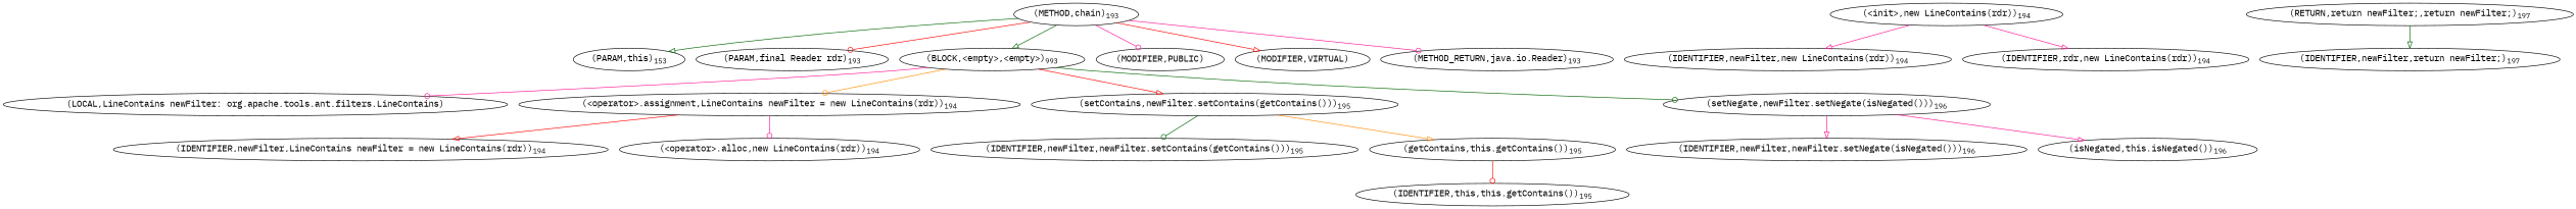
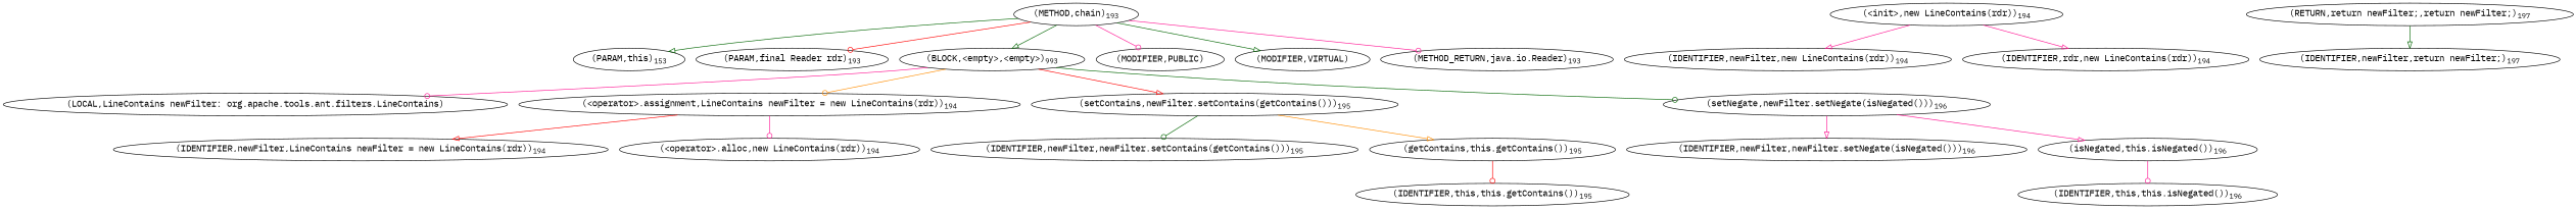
  digraph {
    fontname="IBM Plex Mono"
    node [fontname="IBM Plex Mono"]
    edge [arrowhead=onormal color=deeppink fontname="IBM Plex Mono"]
    n1 [label=<(METHOD,chain)<SUB>193</SUB>>]
    n2 [label=<(PARAM,this)<SUB>153</SUB>>]
    n3 [label=<(PARAM,final Reader rdr)<SUB>193</SUB>>]
    n4 [label=<(BLOCK,&lt;empty&gt;,&lt;empty&gt;)<SUB>993</SUB>>]
    n5 [label=<(MODIFIER,PUBLIC)>]
    n6 [label=<(MODIFIER,VIRTUAL)>]
    n7 [label=<(METHOD_RETURN,java.io.Reader)<SUB>193</SUB>>]
    n8 [label=<(LOCAL,LineContains newFilter: org.apache.tools.ant.filters.LineContains)>]
    n9 [label=<(&lt;operator&gt;.assignment,LineContains newFilter = new LineContains(rdr))<SUB>194</SUB>>]
    n10 [label=<(setContains,newFilter.setContains(getContains()))<SUB>195</SUB>>]
    n11 [label=<(setNegate,newFilter.setNegate(isNegated()))<SUB>196</SUB>>]
    n12 [label=<(IDENTIFIER,newFilter,LineContains newFilter = new LineContains(rdr))<SUB>194</SUB>>]
    n13 [label=<(&lt;operator&gt;.alloc,new LineContains(rdr))<SUB>194</SUB>>]
    n14 [label=<(&lt;init&gt;,new LineContains(rdr))<SUB>194</SUB>>]
    n15 [label=<(IDENTIFIER,newFilter,new LineContains(rdr))<SUB>194</SUB>>]
    n16 [label=<(IDENTIFIER,rdr,new LineContains(rdr))<SUB>194</SUB>>]
    n17 [label=<(IDENTIFIER,newFilter,newFilter.setContains(getContains()))<SUB>195</SUB>>]
    n18 [label=<(getContains,this.getContains())<SUB>195</SUB>>]
    n19 [label=<(IDENTIFIER,newFilter,newFilter.setNegate(isNegated()))<SUB>196</SUB>>]
    n20 [label=<(isNegated,this.isNegated())<SUB>196</SUB>>]
    n21 [label=<(RETURN,return newFilter;,return newFilter;)<SUB>197</SUB>>]
    n22 [label=<(IDENTIFIER,newFilter,return newFilter;)<SUB>197</SUB>>]
    n23 [label=<(IDENTIFIER,this,this.getContains())<SUB>195</SUB>>]
+   n24 [label=<(IDENTIFIER,this,this.isNegated())<SUB>196</SUB>>]
    n1 -> n2 [color=darkgreen]
    n1 -> n3 [arrowhead=odot color=red]
    n1 -> n4 [color=darkgreen]
    n1 -> n5 [arrowhead=odot]
-   n1 -> n6 [color=red]
+   n1 -> n6 [color=darkgreen]
    n1 -> n7 [arrowhead=odot]
    n4 -> n8 [arrowhead=odot]
    n4 -> n9 [arrowhead=odot color=darkorange]
    n4 -> n10 [color=red]
    n4 -> n11 [arrowhead=odot color=darkgreen]
    n9 -> n12 [color=red]
    n9 -> n13 [arrowhead=odot]
    n10 -> n17 [arrowhead=odot color=darkgreen]
    n10 -> n18 [color=darkorange]
    n11 -> n19
    n11 -> n20
    n14 -> n15
    n14 -> n16
    n18 -> n23 [arrowhead=odot color=red]
+   n20 -> n24 [arrowhead=odot]
    n21 -> n22 [color=darkgreen]
  }
